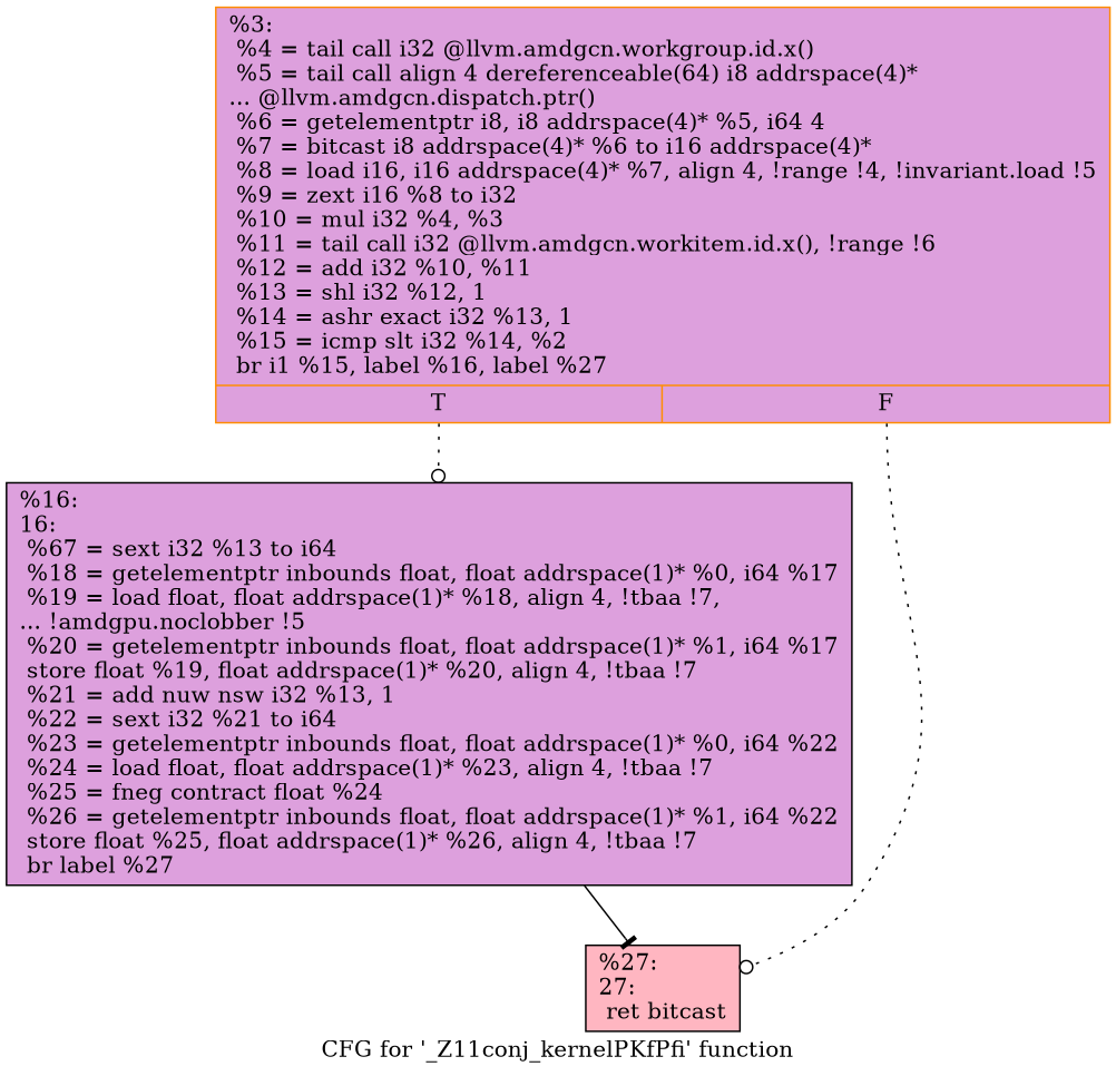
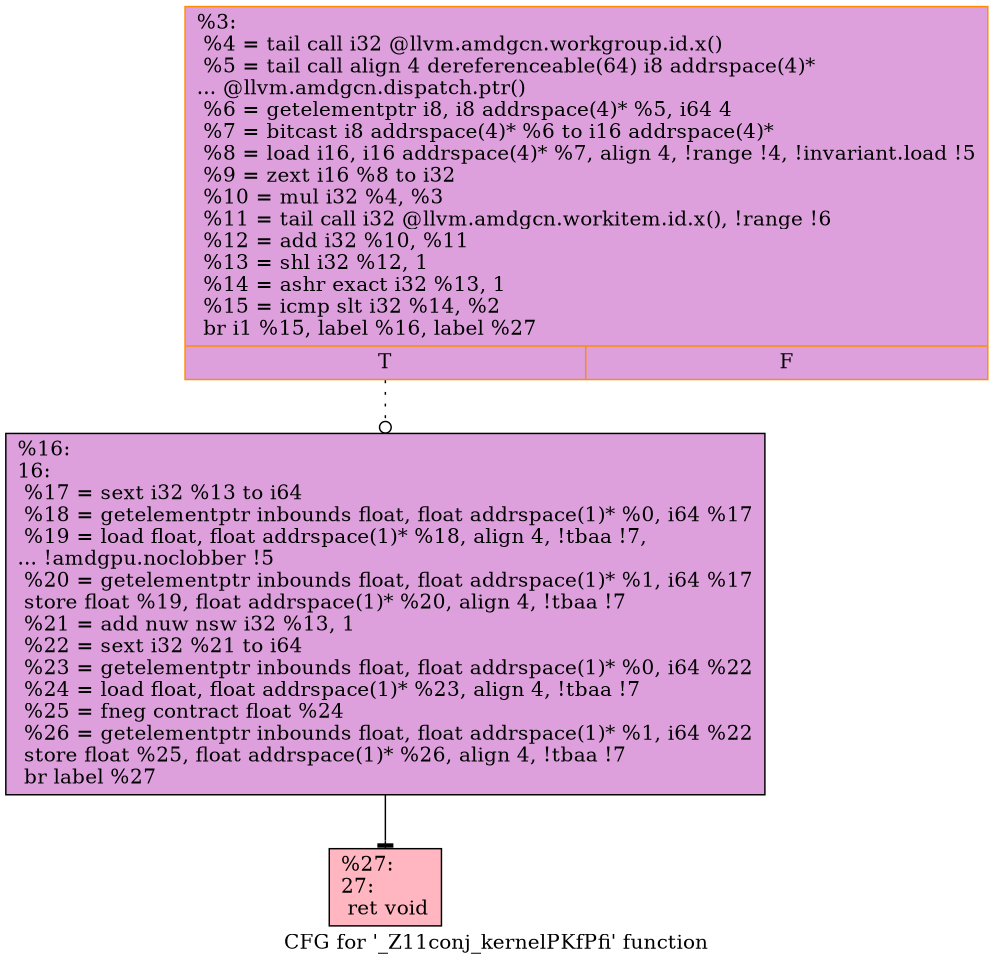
  digraph {
    label="CFG for '_Z11conj_kernelPKfPfi' function"
    node [color=black fillcolor=plum shape=record style=filled]
    edge [arrowhead=odot style=dotted]
    n1 [color=darkorange label="{%3:\l  %4 = tail call i32 @llvm.amdgcn.workgroup.id.x()\l  %5 = tail call align 4 dereferenceable(64) i8 addrspace(4)*\l... @llvm.amdgcn.dispatch.ptr()\l  %6 = getelementptr i8, i8 addrspace(4)* %5, i64 4\l  %7 = bitcast i8 addrspace(4)* %6 to i16 addrspace(4)*\l  %8 = load i16, i16 addrspace(4)* %7, align 4, !range !4, !invariant.load !5\l  %9 = zext i16 %8 to i32\l  %10 = mul i32 %4, %3\l  %11 = tail call i32 @llvm.amdgcn.workitem.id.x(), !range !6\l  %12 = add i32 %10, %11\l  %13 = shl i32 %12, 1\l  %14 = ashr exact i32 %13, 1\l  %15 = icmp slt i32 %14, %2\l  br i1 %15, label %16, label %27\l|{<s0>T|<s1>F}}"]
-   n2 [label="{%16:\l16:                                               \l  %67 = sext i32 %13 to i64\l  %18 = getelementptr inbounds float, float addrspace(1)* %0, i64 %17\l  %19 = load float, float addrspace(1)* %18, align 4, !tbaa !7,\l... !amdgpu.noclobber !5\l  %20 = getelementptr inbounds float, float addrspace(1)* %1, i64 %17\l  store float %19, float addrspace(1)* %20, align 4, !tbaa !7\l  %21 = add nuw nsw i32 %13, 1\l  %22 = sext i32 %21 to i64\l  %23 = getelementptr inbounds float, float addrspace(1)* %0, i64 %22\l  %24 = load float, float addrspace(1)* %23, align 4, !tbaa !7\l  %25 = fneg contract float %24\l  %26 = getelementptr inbounds float, float addrspace(1)* %1, i64 %22\l  store float %25, float addrspace(1)* %26, align 4, !tbaa !7\l  br label %27\l}"]
-   n3 [fillcolor=lightpink label="{%27:\l27:                                               \l  ret bitcast\l}"]
+   n2 [label="{%16:\l16:                                               \l  %17 = sext i32 %13 to i64\l  %18 = getelementptr inbounds float, float addrspace(1)* %0, i64 %17\l  %19 = load float, float addrspace(1)* %18, align 4, !tbaa !7,\l... !amdgpu.noclobber !5\l  %20 = getelementptr inbounds float, float addrspace(1)* %1, i64 %17\l  store float %19, float addrspace(1)* %20, align 4, !tbaa !7\l  %21 = add nuw nsw i32 %13, 1\l  %22 = sext i32 %21 to i64\l  %23 = getelementptr inbounds float, float addrspace(1)* %0, i64 %22\l  %24 = load float, float addrspace(1)* %23, align 4, !tbaa !7\l  %25 = fneg contract float %24\l  %26 = getelementptr inbounds float, float addrspace(1)* %1, i64 %22\l  store float %25, float addrspace(1)* %26, align 4, !tbaa !7\l  br label %27\l}"]
+   n3 [fillcolor=lightpink label="{%27:\l27:                                               \l  ret void\l}"]
    n1 -> n2 [tailport=s0]
-   n1 -> n3 [tailport=s1]
    n2 -> n3 [arrowhead=tee style=solid]
  }
